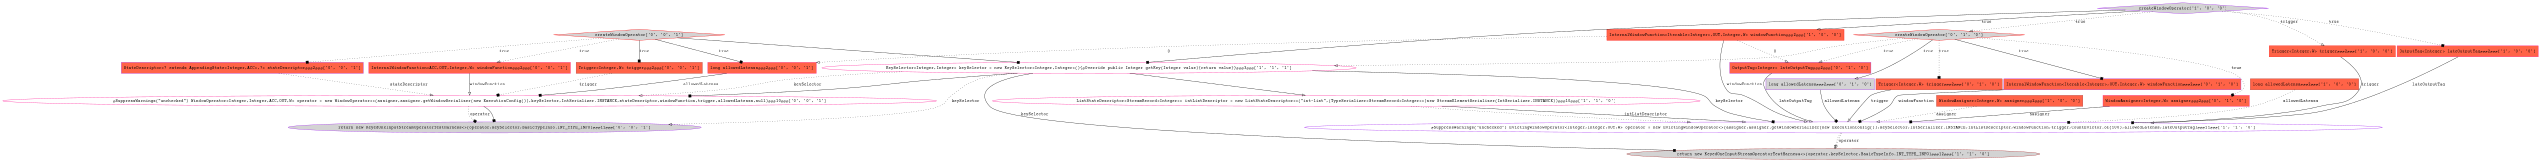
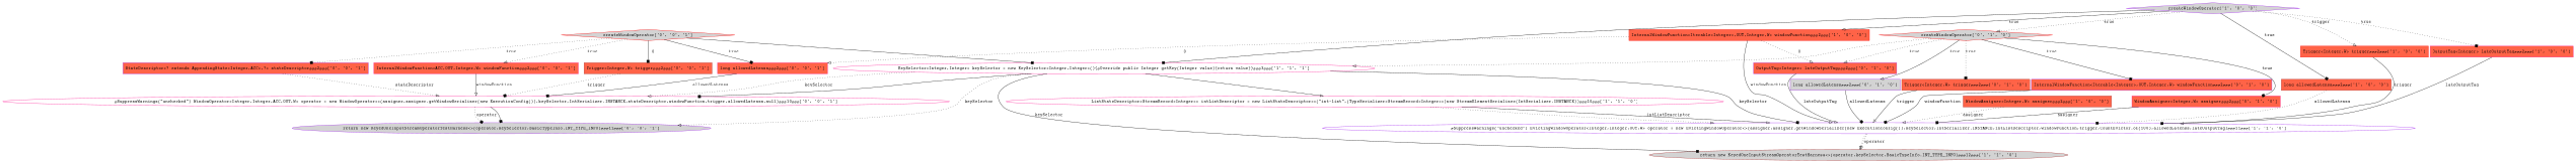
  digraph {
    fontname="Courier Prime"
    node [color=deeppink fillcolor=tomato fontname="Courier Prime" shape=box style=filled]
    edge [arrowhead=onormal fontname="Courier Prime" style=solid]
    n1 [color=red label="InternalWindowFunction<Iterable<Integer>,OUT,Integer,W> windowFunction@@@2@@@['1', '0', '0']"]
    n2 [label="long allowedLatenss@@@2@@@['0', '0', '1']"]
    n3 [color=purple fillcolor=white label="@SuppressWarnings(\"unchecked\") EvictingWindowOperator<Integer,Integer,OUT,W> operator = new EvictingWindowOperator<>(assigner,assigner.getWindowSerializer(new ExecutionConfig()),keySelector,IntSerializer.INSTANCE,intListDescriptor,windowFunction,trigger,CountEvictor.of(100),allowedLatenss,lateOutputTag)@@@11@@@['1', '1', '0']" shape=ellipse]
    n4 [color=purple label="OutputTag<Integer> lateOutputTag@@@2@@@['0', '1', '0']"]
    n5 [fillcolor=white label="@SuppressWarnings(\"unchecked\") WindowOperator<Integer,Integer,ACC,OUT,W> operator = new WindowOperator<>(assigner,assigner.getWindowSerializer(new ExecutionConfig()),keySelector,IntSerializer.INSTANCE,stateDescriptor,windowFunction,trigger,allowedLatenss,null)@@@10@@@['0', '0', '1']" shape=ellipse]
    n6 [color=brown fillcolor=lightgray label="return new KeyedOneInputStreamOperatorTestHarness<>(operator,keySelector,BasicTypeInfo.INT_TYPE_INFO)@@@12@@@['1', '1', '0']" shape=ellipse]
    n7 [label="OutputTag<Integer> lateOutputTag@@@2@@@['1', '0', '0']"]
    n8 [label="InternalWindowFunction<ACC,OUT,Integer,W> windowFunction@@@2@@@['0', '0', '1']"]
    n9 [color=purple fillcolor=lightgray label="return new KeyedOneInputStreamOperatorTestHarness<>(operator,keySelector,BasicTypeInfo.INT_TYPE_INFO)@@@11@@@['0', '0', '1']" shape=ellipse]
    n10 [color=red fillcolor=lightgray label="createWindowOperator['0', '1', '0']" shape=diamond]
    n11 [color=purple fillcolor=lightgray label="long allowedLatenss@@@2@@@['0', '1', '0']"]
    n12 [fillcolor=white label="KeySelector<Integer,Integer> keySelector = new KeySelector<Integer,Integer>(){@Override public Integer getKey(Integer value){return value}}@@@3@@@['1', '1', '1']" shape=ellipse]
    n13 [color=brown label="Trigger<Integer,W> trigger@@@2@@@['0', '1', '0']"]
    n14 [color=purple label="InternalWindowFunction<Iterable<Integer>,OUT,Integer,W> windowFunction@@@2@@@['0', '1', '0']"]
    n15 [label="WindowAssigner<Integer,W> assigner@@@2@@@['0', '1', '0']"]
    n16 [fillcolor=white label="ListStateDescriptor<StreamRecord<Integer>> intListDescriptor = new ListStateDescriptor<>(\"int-list\",(TypeSerializer<StreamRecord<Integer>>)new StreamElementSerializer(IntSerializer.INSTANCE))@@@10@@@['1', '1', '0']" shape=ellipse]
    n17 [color=brown label="Trigger<Integer,W> trigger@@@2@@@['0', '0', '1']"]
    n18 [color=red fillcolor=lightgray label="createWindowOperator['0', '0', '1']" shape=diamond]
    n19 [color=purple label="StateDescriptor<? extends AppendingState<Integer,ACC>,?> stateDescriptor@@@2@@@['0', '0', '1']"]
    n20 [color=purple fillcolor=lightgray label="createWindowOperator['1', '0', '0']" shape=diamond]
    n21 [color=brown label="long allowedLatenss@@@2@@@['1', '0', '0']"]
    n22 [color=red label="Trigger<Integer,W> trigger@@@2@@@['1', '0', '0']"]
    n23 [color=brown label="WindowAssigner<Integer,W> assigner@@@2@@@['1', '0', '0']"]
    n1 -> n2 [label=0 style=dotted]
    n1 -> n3 [label=windowFunction]
    n1 -> n4 [label=0 style=dotted]
    n2 -> n5 [arrowhead=box label=allowedLatenss]
    n3 -> n6 [style=dotted]
    n3 -> n6 [label=operator style=dotted]
    n4 -> n3 [label=lateOutputTag]
    n5 -> n9 [arrowhead=box label=operator style=dotted]
    n5 -> n9 [arrowhead=box]
    n7 -> n3 [arrowhead=box label=lateOutputTag]
    n8 -> n5 [label=windowFunction]
    n10 -> n4 [label=true style=dotted]
    n10 -> n11 [label=true]
    n10 -> n12 [style=dotted]
    n10 -> n13 [arrowhead=box label=true style=dotted]
    n10 -> n14 [arrowhead=box label=true]
-   n10 -> n15 [arrowhead=box label=true style=dotted]
+   n10 -> n15 [arrowhead=box label=true]
    n11 -> n3 [arrowhead=box label=allowedLatenss]
    n12 -> n3 [arrowhead=box label=keySelector]
    n12 -> n5 [arrowhead=box]
    n12 -> n5 [label=keySelector style=dotted]
    n12 -> n6 [arrowhead=box label=keySelector]
    n12 -> n9 [label=keySelector style=dotted]
    n12 -> n16
    n13 -> n3 [label=trigger]
    n14 -> n3 [arrowhead=box label=windowFunction]
    n15 -> n3 [arrowhead=box label=assigner]
    n16 -> n3 [label=intListDescriptor]
    n16 -> n3 [style=dotted]
    n17 -> n5 [arrowhead=box label=trigger style=dotted]
    n18 -> n2 [arrowhead=box label=true]
    n18 -> n8 [label=true style=dotted]
    n18 -> n12 [arrowhead=box]
-   n18 -> n17 [arrowhead=box label=true]
+   n18 -> n17 [arrowhead=box label=0]
    n18 -> n19 [arrowhead=box label=true style=dotted]
    n19 -> n5 [label=stateDescriptor style=dotted]
    n20 -> n1 [label=true]
    n20 -> n7 [arrowhead=box label=true style=dotted]
    n20 -> n10 [label=true style=dotted]
    n20 -> n12 [arrowhead=box]
+   n20 -> n21 [arrowhead=box label=true]
    n20 -> n22 [label=trigger style=dotted]
    n21 -> n3 [arrowhead=box label=allowedLatenss style=dotted]
    n22 -> n3 [label=trigger]
    n23 -> n3 [label=assigner style=dotted]
  }
